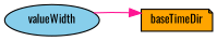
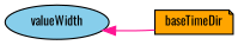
  digraph {
    rankdir=LR
    fontname=Oswald
    node [color=black fontname=Oswald fontsize=10 style=filled]
    n1 [fillcolor=skyblue fontcolor=black height=0.2 label=valueWidth shape=ellipse width=0.4]
    n2 [height=0.2 label=baseTimeDir shape=note width=0.4 fillcolor=orange]
-   n2 -> n1 [color=deeppink dir=back fontname=Oswald fontsize=10 labelfontname=Helvetica labelfontsize=10 style=solid]
+   n1 -> n2 [color=deeppink dir=back fontname=Oswald fontsize=10 labelfontname=Helvetica labelfontsize=10 style=solid]
  }
